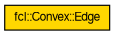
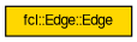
  digraph {
    rankdir=TB
-   n1 [color=black fillcolor=gold fontname=FreeSans fontsize=10 height=0.2 label="fcl::Convex::Edge" shape=record style=filled width=0.4]
+   n1 [color=black fillcolor=gold fontname=FreeSans fontsize=10 height=0.2 label="fcl::Edge::Edge" shape=record style=filled width=0.4]
  }
